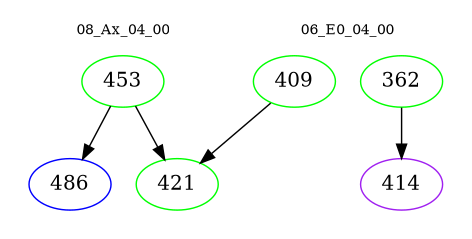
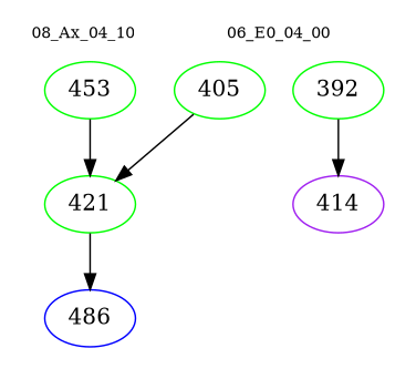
  digraph {
    node [color=green]
    edge [color=black]
    n1 [label=453]
    n2 [label=421]
    n3 [color=blue label=486]
-   n4 [label=409]
-   n5 [label=362]
+   n4 [label=405]
+   n5 [label=392]
    n6 [color=purple label=414]
    subgraph cluster_1 {
      color=white
      fontsize=10
-     label="08_Ax_04_00"
+     label="08_Ax_04_10"
      n1
      n2
      n3
    }
    subgraph cluster_2 {
      color=white
      fontsize=10
      label="06_E0_04_00"
      n4
      n5
      n6
    }
    n1 -> n2
-   n1 -> n3
+   n2 -> n3
    n4 -> n2
    n5 -> n6
  }
